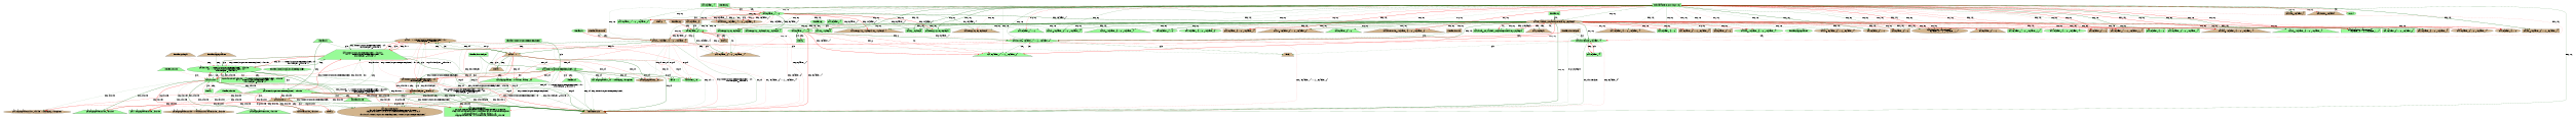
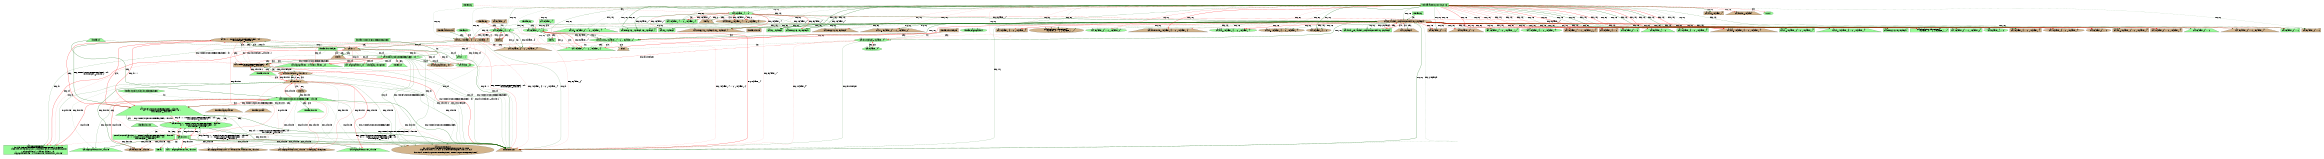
  digraph {
    node [fillcolor=palegreen shape=folder style=filled]
    edge [color=darkgreen style=dashed]
    n1 [fillcolor=tan label="(Call,nb < 1 || MODBUS_MAX_WR_READ_REGISTERS < nb ||\n            nb_write_bytes != nb_write * 2)" shape=ellipse]
    n2 [fillcolor=tan label="(Call,nb < 1)" shape=trapezium]
    n3 [fillcolor=tan label="(Call,MODBUS_MAX_WR_READ_REGISTERS < nb ||\n            nb_write_bytes != nb_write * 2)"]
    n4 [label="(Call,MODBUS_MAX_WR_WRITE_REGISTERS < nb_write ||\n            nb < 1 || MODBUS_MAX_WR_READ_REGISTERS < nb ||\n            nb_write_bytes != nb_write * 2)" shape=trapezium]
    n5 [fillcolor=tan label="(MethodReturn,int)" shape=trapezium]
    n6 [label="(Call,MODBUS_MAX_WR_READ_REGISTERS < nb)" shape=ellipse]
    n7 [label="(Call,mapping_address < 0 ? address : address + nb)" shape=trapezium]
    n8 [label="(Call,(mapping_address + nb) > mb_mapping->nb_registers)"]
    n9 [fillcolor=tan label="(Literal,1)" shape=trapezium]
    n10 [fillcolor=tan label="(Call,mapping_address + nb)" shape=ellipse]
    n11 [label="(Call,response_exception(\n                ctx, &sft, MODBUS_EXCEPTION_ILLEGAL_DATA_ADDRESS, rsp, FALSE,\n                \"Illegal data read address 0x%0X or write address 0x%0X write_and_read_registers\n\",\n                mapping_address < 0 ? address : address + nb,\n                mapping_address_write < 0 ? address_write : address_write + nb_write))"]
    n12 [fillcolor=tan label="(Call,response_exception(\n                ctx, &sft, MODBUS_EXCEPTION_ILLEGAL_DATA_VALUE, rsp, TRUE,\n                \"Illegal nb of values (W%d, R%d) in write_and_read_registers (max W%d, R%d)\n\",\n                nb_write, nb, MODBUS_MAX_WR_WRITE_REGISTERS, MODBUS_MAX_WR_READ_REGISTERS))" shape=ellipse]
    n13 [label="(Call,nb << 1)"]
    n14 [label="(Call,address + nb)" shape=ellipse]
-   n15 [fillcolor=tan label="(Call,nb_write_bytes != nb_max * 2)" shape=ellipse]
+   n15 [fillcolor=tan label="(Call,nb_write_bytes != nb_write * 2)" shape=ellipse]
    n16 [label="(Call,MODBUS_MAX_WR_WRITE_REGISTERS < nb_write)" shape=trapezium]
    n17 [label="(Call,nb_write < 1 || MODBUS_MAX_WR_WRITE_REGISTERS < nb_write ||\n            nb < 1 || MODBUS_MAX_WR_READ_REGISTERS < nb ||\n            nb_write_bytes != nb_write * 2)" shape=ellipse]
    n18 [label="(Identifier,nb)" shape=trapezium]
    n19 [fillcolor=tan label="(Call,nb = (req[offset + 3] << 8) + req[offset + 4])"]
    n20 [fillcolor=tan label="(Call,(req[offset + 3] << 8) + req[offset + 4])" shape=trapezium]
    n21 [fillcolor=tan label="(Block,)" shape=trapezium]
    n22 [label="(Call,req[offset + 3] << 8)" shape=ellipse]
    n23 [fillcolor=tan label="(Literal,8)"]
    n24 [fillcolor=tan label="(Call,ctx->backend->prepare_response_tid(req, &req_length))" shape=ellipse]
    n25 [label="(Call,nb_write_bytes = req[offset + 9])" shape=ellipse]
    n26 [label="(Call,nb_write = (req[offset + 7] << 8) + req[offset + 8])" shape=ellipse]
    n27 [label="(Call,req[offset + 7] << 8)" shape=ellipse]
    n28 [label="(Call,nb = (req[offset + 3] << 8) + req[offset + 4])" shape=trapezium]
    n29 [fillcolor=tan label="(Call,or = (req[offset + 5] << 8) + req[offset + 6])" shape=trapezium]
    n30 [fillcolor=tan label="(Call,(req[offset + 3] << 8) + req[offset + 4])"]
    n31 [label="(Call,(req[offset + 7] << 8) + req[offset + 8])" shape=trapezium]
    n32 [fillcolor=tan label="(Call,mb_mapping->tab_registers[i] =\n                    (req[offset + j] << 8) + req[offset + j + 1])" shape=ellipse]
    n33 [label="(Call,(req[offset + j] << 8) + req[offset + j + 1])"]
    n34 [fillcolor=tan label="(Call,(req[offset + j] << 8) + req[offset + j + 1])"]
    n35 [label="(Call,req[offset + j] << 8)" shape=trapezium]
    n36 [label="(Call,nb = (req[offset + 3] << 8) + req[offset + 4])"]
    n37 [label="(Call,req[offset + j] << 8)" shape=ellipse]
    n38 [label="(Call,sft.t_id = ctx->backend->prepare_response_tid(req, &req_length))"]
    n39 [fillcolor=tan label="(Call,&req_length)" shape=trapezium]
    n40 [label="(Call,(req[offset + 5] << 8) + req[offset + 6])" shape=ellipse]
    n41 [fillcolor=tan label="(Call,address_write = (req[offset + 5] << 8) + req[offset + 6])" shape=trapezium]
    n42 [label="(Call,memcpy(rsp, req, req_length))"]
    n43 [label="(Call,nb = (req[offset + 3] << 8) + req[offset + 4])" shape=trapezium]
    n44 [label="(Call,(req[offset + 5] << 8) + req[offset + 6])"]
    n45 [fillcolor=tan label="(Call,(req[offset + 3] << 8) + req[offset + 4])" shape=ellipse]
    n46 [fillcolor=tan label="(Call,and = (req[offset + 3] << 8) + req[offset + 4])"]
    n47 [label="(Call,memcpy(rsp + rsp_length, req + rsp_length, 4))"]
    n48 [fillcolor=tan label="(Call,(req[offset + 3] << 8) + req[offset + 4])"]
    n49 [label="(Call,req[offset + 5] << 8)" shape=trapezium]
    n50 [fillcolor=tan label="(Call,(req[offset + 3] << 8) + req[offset + 4])" shape=trapezium]
    n51 [label="(Call,req[offset + 3] << 8)"]
    n52 [fillcolor=tan label="(Call,req[offset + 3] << 8)"]
    n53 [label="(Call,req + rsp_length)"]
    n54 [label="(Call,data = (req[offset + 3] << 8) + req[offset + 4])" shape=ellipse]
    n55 [fillcolor=tan label="(Call,nb = (req[offset + 3] << 8) + req[offset + 4])" shape=ellipse]
    n56 [fillcolor=tan label="(Call,req[offset + 3] << 8)" shape=ellipse]
    n57 [fillcolor=tan label="(Call,req[offset + 5] << 8)"]
    n58 [fillcolor=tan label="(Call,memcpy(rsp + rsp_length, req + rsp_length, 4))" shape=trapezium]
    n59 [fillcolor=tan label="(Call,req[offset + 3] << 8)" shape=trapezium]
    n60 [label="(Call,req + rsp_length)"]
    n61 [label="(Call,(req[offset + 3] << 8) + req[offset + 4])" shape=ellipse]
    n62 [fillcolor=tan label="(Call,req[offset + 3] << 8)"]
    n63 [label="(Call,req[offset + 3] << 8)"]
    n64 [label="(Call,(req[offset + 3] << 8) + req[offset + 4])"]
    n65 [fillcolor=tan label="(Call,data = (req[offset + 3] << 8) + req[offset + 4])" shape=trapezium]
    n66 [label="(Call,memcpy(rsp, req, req_length))"]
    n67 [label="(Call,mb_mapping->tab_registers[i] =\n                    (req[offset + j] << 8) + req[offset + j + 1])"]
    n68 [fillcolor=tan label="(Call,(req[offset + 3] << 8) + req[offset + 4])"]
    n69 [fillcolor=tan label="(Call,req[offset + 3] << 8)" shape=ellipse]
    n70 [fillcolor=tan label="(Call,memcpy(rsp, req, req_length))" shape=trapezium]
-   n71 [label="(Call,req[offset + 9])"]
+   n71 [label="(Call,req[offset + 9])" shape=ellipse]
    n72 [label="(Call,nb_write < 1)"]
    n73 [label="(Literal,8)"]
    n74 [label="(Call,req[offset + 1] << 8)" shape=ellipse]
    n75 [label="(Call,(req[offset + 1] << 8) + req[offset + 2])"]
    n76 [fillcolor=tan label="(Literal,8)" shape=trapezium]
    n77 [fillcolor=tan label="(Call,address = (req[offset + 1] << 8) + req[offset + 2])" shape=ellipse]
    n78 [label="(MethodParameterIn,const uint8_t *req)"]
    n79 [fillcolor=tan label="(Call,slave = req[offset - 1])"]
    n80 [fillcolor=tan label="(Call,function = req[offset])" shape=trapezium]
    1000114 [shape=ellipse]
    n82 [fillcolor=tan label="(Call,nb_write * 2)" shape=trapezium]
    n83 [label="(Call,mapping_address_write + nb_write)" shape=trapezium]
    n84 [fillcolor=tan label="(Call,address_write + nb_write)" shape=ellipse]
    n85 [fillcolor=tan label="(Call,mapping_address_write < 0 ? address_write : address_write + nb_write)" shape=ellipse]
    n86 [fillcolor=tan label="(Call,(mapping_address_write + nb_write) > mb_mapping->nb_registers)" shape=ellipse]
    n87 [label="(Call,mapping_address_write + nb_write)" shape=trapezium]
    n88 [label="(Call,i < mapping_address_write + nb_write)"]
    n89 [fillcolor=tan label="(Literal,2)" shape=ellipse]
    n90 [label="(Identifier,nb_write)" shape=trapezium]
    n91 [label="(Literal,1)"]
    n92 [label="(ControlStructure,if (nb_write < 1 || MODBUS_MAX_WR_WRITE_REGISTERS < nb_write ||\n            nb < 1 || MODBUS_MAX_WR_READ_REGISTERS < nb ||\n            nb_write_bytes != nb_write * 2))"]
    n93 [label="(Identifier,nb)" shape=trapezium]
    n94 [fillcolor=tan label="(Identifier,nb_write_bytes)"]
    n95 [fillcolor=tan label="(Identifier,address_write)"]
    n96 [label="(Call,req[offset + 7])"]
    n97 [label="(Identifier,mapping_address)" shape=ellipse]
    n98 [fillcolor=tan label="(Identifier,req)" shape=ellipse]
    n99 [label="(Identifier,nb_write)" shape=trapezium]
    n100 [label="(Identifier,MODBUS_MAX_WR_READ_REGISTERS)"]
    n101 [label="(Identifier,nb_write)" shape=trapezium]
-   n102 [fillcolor=tan label="(Identifier,rsp_length)" shape=trapezium]
+   n102 [fillcolor=tan label="(Identifier,rsp_read)" shape=trapezium]
    n103 [label="(Identifier,req)" shape=ellipse]
    n104 [label="(Identifier,req)"]
    n105 [label="(Identifier,nb_write_bytes)"]
    n106 [label="(Identifier,nb)" shape=ellipse]
    n107 [fillcolor=tan label="(Call,req[offset + 3])"]
    n108 [fillcolor=tan label="(Identifier,nb_write)"]
-   n109 [label="(Call,req[offset + 1])"]
    n110 [fillcolor=tan label="(Identifier,mapping_address)" shape=trapezium]
    n111 [label="(Identifier,req)"]
    n112 [label="(Identifier,MODBUS_MAX_WR_WRITE_REGISTERS)" shape=ellipse]
    n1 -> n2 [color=red label="CFG: "]
    n1 -> n3 [color=red label="CFG: " style=solid]
    n1 -> n4 [color=red label="AST: " style=bold]
    n1 -> n4 [color=red label="DDG: nb < 1" style=bold]
    n1 -> n4 [label="DDG: MODBUS_MAX_WR_READ_REGISTERS < nb ||\n            nb_write_bytes != nb_write * 2" style=bold]
    n1 -> n5 [label="DDG: nb < 1"]
    n1 -> n5 [color=red label="DDG: MODBUS_MAX_WR_READ_REGISTERS < nb ||\n            nb_write_bytes != nb_write * 2" style=solid]
    n2 -> n1 [label="AST: " style=bold]
    n2 -> n1 [label="DDG: nb" style=solid]
    n2 -> n1 [label="DDG: 1" style=solid]
    n2 -> n5 [label="DDG: nb" style=bold]
    n2 -> n6 [label="DDG: nb"]
    n2 -> n7 [color=red label="DDG: nb" style=solid]
    n2 -> n8 [color=red label="DDG: nb"]
    n2 -> n9 [label="CFG: " style=bold]
    n2 -> n10 [color=red label="DDG: nb" style=solid]
    n2 -> n11 [color=red label="DDG: nb" style=bold]
    n2 -> n12 [label="DDG: nb" style=solid]
    n2 -> n13 [label="DDG: nb"]
    n2 -> n14 [color=red label="DDG: nb" style=solid]
    n3 -> n1 [label="AST: "]
    n3 -> n1 [color=red label="DDG: MODBUS_MAX_WR_READ_REGISTERS < nb"]
    n3 -> n1 [color=red label="DDG: nb_write_bytes != nb_write * 2"]
    n3 -> n5 [color=red label="DDG: MODBUS_MAX_WR_READ_REGISTERS < nb" style=bold]
    n3 -> n5 [label="DDG: nb_write_bytes != nb_write * 2" style=solid]
    n3 -> n6 [color=red label="CFG: " style=solid]
    n3 -> n15 [color=red label="CFG: "]
    n4 -> n1 [color=red label="CFG: " style=bold]
    n4 -> n5 [label="DDG: MODBUS_MAX_WR_WRITE_REGISTERS < nb_write" style=bold]
    n4 -> n5 [label="DDG: nb < 1 || MODBUS_MAX_WR_READ_REGISTERS < nb ||\n            nb_write_bytes != nb_write * 2" style=solid]
    n4 -> n16 [label="CFG: " style=solid]
    n4 -> n17 [label="AST: " style=bold]
    n4 -> n17 [color=red label="DDG: MODBUS_MAX_WR_WRITE_REGISTERS < nb_write"]
    n4 -> n17 [color=red label="DDG: nb < 1 || MODBUS_MAX_WR_READ_REGISTERS < nb ||\n            nb_write_bytes != nb_write * 2" style=bold]
    n6 -> n3 [color=red label="AST: "]
    n6 -> n3 [label="DDG: MODBUS_MAX_WR_READ_REGISTERS" style=bold]
    n6 -> n3 [color=red label="DDG: nb" style=solid]
    n6 -> n5 [label="DDG: nb" style=solid]
    n6 -> n5 [label="DDG: MODBUS_MAX_WR_READ_REGISTERS"]
    n6 -> n7 [color=red label="DDG: nb" style=bold]
    n6 -> n8 [label="DDG: nb" style=solid]
    n6 -> n10 [label="DDG: nb" style=bold]
    n6 -> n11 [color=red label="DDG: nb"]
    n6 -> n12 [label="DDG: nb" style=solid]
    n6 -> n12 [label="DDG: MODBUS_MAX_WR_READ_REGISTERS" style=solid]
-   n6 -> n13 [color=red label="DDG: nb"]
    n6 -> n14 [label="DDG: nb" style=bold]
    n6 -> n18 [color=red label="CFG: " style=solid]
    n9 -> n2 [color=red label="AST: " style=solid]
    n15 -> n3 [label="AST: " style=bold]
    n15 -> n3 [label="DDG: nb_write_bytes" style=solid]
    n15 -> n3 [color=red label="DDG: nb_write * 2" style=bold]
    n15 -> n5 [label="DDG: nb_write * 2"]
    n15 -> n5 [label="DDG: nb_write_bytes" style=solid]
    n15 -> n82 [color=red label="CFG: " style=solid]
    n16 -> n4 [label="AST: "]
    n16 -> n4 [color=red label="DDG: MODBUS_MAX_WR_WRITE_REGISTERS" style=bold]
    n16 -> n4 [label="DDG: nb_write"]
    n16 -> n5 [label="DDG: MODBUS_MAX_WR_WRITE_REGISTERS" style=bold]
    n16 -> n5 [color=red label="DDG: nb_write"]
    n16 -> n11 [color=red label="DDG: nb_write" style=bold]
    n16 -> n12 [label="DDG: nb_write"]
    n16 -> n12 [label="DDG: MODBUS_MAX_WR_WRITE_REGISTERS" style=solid]
    n16 -> n82 [color=red label="DDG: nb_write" style=bold]
    n16 -> n83 [label="DDG: nb_write" style=solid]
    n16 -> n84 [color=red label="DDG: nb_write" style=bold]
    n16 -> n85 [label="DDG: nb_write"]
    n16 -> n86 [color=red label="DDG: nb_write" style=solid]
    n16 -> n87 [label="DDG: nb_write"]
    n16 -> n88 [color=red label="DDG: nb_write"]
    n16 -> n90 [label="CFG: " style=bold]
    n17 -> n4 [label="CFG: " style=bold]
    n17 -> n5 [label="DDG: nb_write < 1 || MODBUS_MAX_WR_WRITE_REGISTERS < nb_write ||\n            nb < 1 || MODBUS_MAX_WR_READ_REGISTERS < nb ||\n            nb_write_bytes != nb_write * 2" style=bold]
    n17 -> n5 [label="DDG: nb_write < 1" style=bold]
    n17 -> n5 [label="DDG: MODBUS_MAX_WR_WRITE_REGISTERS < nb_write ||\n            nb < 1 || MODBUS_MAX_WR_READ_REGISTERS < nb ||\n            nb_write_bytes != nb_write * 2" style=solid]
    n17 -> n72 [label="CFG: " style=solid]
    n17 -> n92 [label="AST: "]
    n18 -> n6 [color=red label="AST: "]
    n19 -> n2 [label="DDG: nb" style=bold]
    n19 -> n5 [color=red label="DDG: (req[offset + 3] << 8) + req[offset + 4]"]
    n19 -> n5 [label="DDG: nb" style=solid]
    n19 -> n7 [color=red label="DDG: nb" style=solid]
    n19 -> n8 [label="DDG: nb"]
    n19 -> n10 [color=red label="DDG: nb"]
    n19 -> n11 [label="DDG: nb" style=solid]
    n19 -> n12 [label="DDG: nb"]
    n19 -> n13 [label="DDG: nb"]
    n19 -> n14 [color=red label="DDG: nb"]
    n19 -> n20 [label="CFG: "]
    n19 -> n21 [label="AST: "]
    n20 -> n19 [color=red label="AST: " style=solid]
    n22 -> n5 [color=red label="DDG: req[offset + 3]"]
    n22 -> n19 [color=red label="DDG: req[offset + 3]" style=bold]
    n22 -> n19 [color=red label="DDG: 8" style=solid]
    n22 -> n20 [label="AST: " style=solid]
    n22 -> n20 [label="DDG: req[offset + 3]" style=bold]
    n22 -> n20 [color=red label="DDG: 8"]
    n22 -> n23 [color=red label="CFG: " style=bold]
    n23 -> n22 [color=red label="AST: " style=bold]
    n24 -> n5 [label="DDG: req" style=bold]
    n24 -> n5 [label="DDG: &req_length"]
    n24 -> n19 [label="DDG: req" style=solid]
    n24 -> n20 [color=red label="DDG: req"]
    n24 -> n22 [label="DDG: req" style=solid]
    n24 -> n25 [label="DDG: req" style=bold]
    n24 -> n26 [label="DDG: req" style=bold]
    n24 -> n27 [label="DDG: req" style=solid]
    n24 -> n28 [label="DDG: req"]
    n24 -> n29 [label="DDG: req" style=bold]
    n24 -> n30 [color=red label="DDG: req" style=bold]
    n24 -> n31 [color=red label="DDG: req" style=bold]
    n24 -> n32 [label="DDG: req"]
    n24 -> n33 [label="DDG: req" style=solid]
    n24 -> n34 [color=red label="DDG: req" style=solid]
    n24 -> n35 [label="DDG: req"]
    n24 -> n36 [label="DDG: req" style=bold]
    n24 -> n37 [label="DDG: req" style=bold]
    n24 -> n38 [color=red label="AST: " style=bold]
    n24 -> n38 [label="DDG: req" style=solid]
    n24 -> n38 [label="DDG: &req_length"]
    n24 -> n39 [label="CFG: "]
    n24 -> n40 [label="DDG: req" style=solid]
    n24 -> n41 [color=red label="DDG: req"]
    n24 -> n42 [label="DDG: req" style=solid]
    n24 -> n43 [label="DDG: req"]
    n24 -> n44 [label="DDG: req"]
    n24 -> n45 [label="DDG: req" style=solid]
    n24 -> n46 [color=red label="DDG: req"]
    n24 -> n47 [label="DDG: req" style=bold]
    n24 -> n48 [color=red label="DDG: req"]
    n24 -> n49 [label="DDG: req" style=solid]
    n24 -> n50 [color=red label="DDG: req" style=solid]
    n24 -> n51 [color=red label="DDG: req" style=bold]
    n24 -> n52 [label="DDG: req" style=solid]
    n24 -> n53 [label="DDG: req" style=solid]
    n24 -> n54 [color=red label="DDG: req" style=bold]
    n24 -> n55 [label="DDG: req" style=solid]
    n24 -> n56 [label="DDG: req"]
    n24 -> n57 [color=red label="DDG: req" style=bold]
    n24 -> n58 [label="DDG: req" style=bold]
    n24 -> n59 [color=red label="DDG: req"]
    n24 -> n60 [label="DDG: req" style=bold]
    n24 -> n61 [color=red label="DDG: req" style=solid]
    n24 -> n62 [color=red label="DDG: req"]
    n24 -> n63 [color=red label="DDG: req"]
    n24 -> n64 [color=red label="DDG: req"]
    n24 -> n65 [color=red label="DDG: req" style=bold]
    n24 -> n66 [label="DDG: req" style=solid]
    n24 -> n67 [color=red label="DDG: req"]
    n24 -> n68 [label="DDG: req" style=solid]
    n24 -> n69 [color=red label="DDG: req" style=bold]
    n24 -> n70 [label="DDG: req"]
    n25 -> n5 [color=red label="DDG: req[offset + 9]"]
    n25 -> n5 [label="DDG: nb_write_bytes" style=solid]
    n25 -> n15 [color=red label="DDG: nb_write_bytes" style=solid]
    n25 -> n21 [label="AST: "]
-   n25 -> n71 [color=red label="CFG: " style=bold]
+   n25 -> n71 [label="CFG: " style=bold]
    n26 -> n5 [color=red label="DDG: (req[offset + 7] << 8) + req[offset + 8]"]
    n26 -> n21 [label="AST: " style=solid]
    n26 -> n31 [label="CFG: " style=solid]
    n26 -> n72 [color=red label="DDG: nb_write" style=solid]
    n27 -> n5 [color=red label="DDG: req[offset + 7]" style=bold]
    n27 -> n26 [color=red label="DDG: req[offset + 7]"]
    n27 -> n26 [label="DDG: 8" style=bold]
    n27 -> n31 [color=red label="AST: " style=solid]
    n27 -> n31 [color=red label="DDG: req[offset + 7]" style=bold]
    n27 -> n31 [color=red label="DDG: 8" style=solid]
    n27 -> n73 [color=red label="CFG: "]
    n31 -> n26 [color=red label="AST: "]
    n38 -> n24 [color=red label="CFG: " style=bold]
    n39 -> n24 [color=red label="AST: "]
    n71 -> n25 [color=red label="AST: " style=bold]
    n72 -> n5 [label="DDG: nb_write" style=bold]
    n72 -> n11 [color=red label="DDG: nb_write"]
    n72 -> n12 [color=red label="DDG: nb_write" style=solid]
-   n72 -> n16 [label="DDG: nb_write" style=bold]
+   n89 -> n16 [label="DDG: nb_write" style=bold]
    n72 -> n17 [color=red label="AST: " style=bold]
    n72 -> n17 [label="DDG: nb_write" style=bold]
    n72 -> n17 [color=red label="DDG: 1" style=bold]
    n72 -> n83 [label="DDG: nb_write" style=bold]
    n72 -> n84 [color=red label="DDG: nb_write" style=solid]
    n72 -> n85 [label="DDG: nb_write"]
    n72 -> n86 [label="DDG: nb_write"]
    n72 -> n87 [label="DDG: nb_write" style=bold]
    n72 -> n88 [color=red label="DDG: nb_write" style=bold]
    n72 -> n91 [color=red label="CFG: " style=solid]
    n73 -> n27 [label="AST: " style=bold]
    n74 -> n5 [color=red label="DDG: req[offset + 1]"]
    n74 -> n24 [label="DDG: req[offset + 1]" style=bold]
    n74 -> n42 [color=red label="DDG: req[offset + 1]" style=solid]
    n74 -> n47 [label="DDG: req[offset + 1]" style=bold]
    n74 -> n53 [color=red label="DDG: req[offset + 1]" style=solid]
    n74 -> n58 [color=red label="DDG: req[offset + 1]" style=bold]
    n74 -> n60 [label="DDG: req[offset + 1]" style=solid]
    n74 -> n66 [color=red label="DDG: req[offset + 1]" style=bold]
    n74 -> n70 [label="DDG: req[offset + 1]" style=solid]
    n74 -> n75 [label="AST: " style=solid]
    n74 -> n75 [color=red label="DDG: req[offset + 1]" style=bold]
    n74 -> n75 [color=red label="DDG: 8" style=solid]
    n74 -> n76 [label="CFG: " style=bold]
    n74 -> n77 [color=red label="DDG: req[offset + 1]" style=bold]
    n74 -> n77 [color=red label="DDG: 8" style=bold]
    n76 -> n74 [color=red label="AST: " style=solid]
    n78 -> n5 [label="DDG: req" style=solid]
    n78 -> n19 [label="DDG: req"]
    n78 -> n20 [label="DDG: req"]
    n78 -> n22 [label="DDG: req" style=solid]
    n78 -> n24 [label="DDG: req" style=solid]
    n78 -> n25 [color=red label="DDG: req"]
    n78 -> n26 [label="DDG: req" style=solid]
    n78 -> n27 [color=red label="DDG: req"]
    n78 -> n28 [label="DDG: req"]
    n78 -> n29 [color=red label="DDG: req"]
    n78 -> n30 [color=red label="DDG: req"]
    n78 -> n31 [label="DDG: req"]
    n78 -> n32 [label="DDG: req"]
    n78 -> n33 [color=red label="DDG: req" style=bold]
    n78 -> n34 [color=red label="DDG: req" style=solid]
    n78 -> n35 [color=red label="DDG: req" style=solid]
    n78 -> n36 [label="DDG: req" style=solid]
    n78 -> n37 [label="DDG: req"]
    n78 -> n40 [color=red label="DDG: req" style=solid]
    n78 -> n41 [color=red label="DDG: req" style=bold]
    n78 -> n42 [label="DDG: req" style=solid]
    n78 -> n43 [label="DDG: req" style=bold]
    n78 -> n44 [color=red label="DDG: req"]
    n78 -> n45 [color=red label="DDG: req" style=bold]
    n78 -> n46 [label="DDG: req" style=bold]
    n78 -> n47 [label="DDG: req"]
    n78 -> n48 [color=red label="DDG: req" style=bold]
    n78 -> n49 [label="DDG: req"]
    n78 -> n50 [label="DDG: req"]
    n78 -> n51 [label="DDG: req" style=solid]
    n78 -> n52 [label="DDG: req"]
    n78 -> n53 [label="DDG: req" style=bold]
    n78 -> n54 [color=red label="DDG: req"]
    n78 -> n55 [label="DDG: req"]
    n78 -> n56 [label="DDG: req" style=bold]
    n78 -> n57 [label="DDG: req" style=solid]
    n78 -> n58 [label="DDG: req"]
    n78 -> n59 [color=red label="DDG: req"]
    n78 -> n60 [label="DDG: req" style=bold]
    n78 -> n61 [label="DDG: req"]
    n78 -> n62 [color=red label="DDG: req" style=solid]
    n78 -> n63 [color=red label="DDG: req"]
    n78 -> n64 [label="DDG: req" style=solid]
    n78 -> n65 [color=red label="DDG: req" style=bold]
    n78 -> n66 [label="DDG: req" style=bold]
    n78 -> n67 [color=red label="DDG: req" style=bold]
    n78 -> n68 [label="DDG: req" style=bold]
    n78 -> n69 [color=red label="DDG: req"]
    n78 -> n70 [color=red label="DDG: req"]
    n78 -> n74 [label="DDG: req" style=solid]
    n78 -> n75 [label="DDG: req" style=solid]
    n78 -> n77 [color=red label="DDG: req"]
    n78 -> n79 [label="DDG: req" style=bold]
    n78 -> n80 [color=red label="DDG: req" style=solid]
    n78 -> 1000114 [color=red label="AST: " style=solid]
    n82 -> n5 [label="DDG: nb_write" style=solid]
    n82 -> n11 [label="DDG: nb_write" style=solid]
    n82 -> n12 [label="DDG: nb_write" style=solid]
    n82 -> n15 [color=red label="AST: "]
    n82 -> n15 [color=red label="DDG: nb_write" style=bold]
    n82 -> n15 [label="DDG: 2" style=bold]
    n82 -> n83 [label="DDG: nb_write"]
    n82 -> n84 [label="DDG: nb_write" style=bold]
    n82 -> n85 [label="DDG: nb_write"]
    n82 -> n86 [color=red label="DDG: nb_write" style=solid]
    n82 -> n87 [color=red label="DDG: nb_write" style=bold]
    n82 -> n88 [color=red label="DDG: nb_write"]
    n82 -> n89 [color=red label="CFG: " style=solid]
    n89 -> n82 [color=red label="AST: " style=solid]
    n90 -> n16 [color=red label="AST: "]
    n91 -> n72 [label="AST: "]
    n93 -> n2 [label="AST: " style=solid]
    n93 -> n16 [label="CFG: " style=bold]
    n94 -> n25 [label="AST: " style=solid]
    n94 -> n26 [color=red label="CFG: " style=bold]
    n95 -> n19 [label="CFG: " style=bold]
    n96 -> n27 [label="AST: " style=solid]
    n97 -> n25 [color=red label="CFG: "]
    n98 -> n22 [color=red label="CFG: " style=bold]
    n99 -> n82 [color=red label="AST: " style=solid]
    n100 -> n2 [color=red label="CFG: "]
    n100 -> n6 [label="AST: " style=bold]
    n101 -> n72 [color=red label="AST: "]
    n102 -> n17 [color=red label="CFG: "]
    n103 -> n27 [label="CFG: " style=solid]
    n104 -> n24 [label="AST: " style=bold]
    n105 -> n6 [label="CFG: " style=bold]
    n105 -> n15 [label="AST: "]
    n106 -> n19 [color=red label="AST: " style=bold]
    n107 -> n22 [label="AST: " style=solid]
    n108 -> n26 [label="AST: " style=solid]
-   n109 -> n74 [color=red label="AST: " style=bold]
    n110 -> n17 [label="CFG: " style=solid]
    n111 -> n74 [color=red label="CFG: "]
    n112 -> n16 [label="AST: "]
    n112 -> n72 [color=red label="CFG: "]
  }
